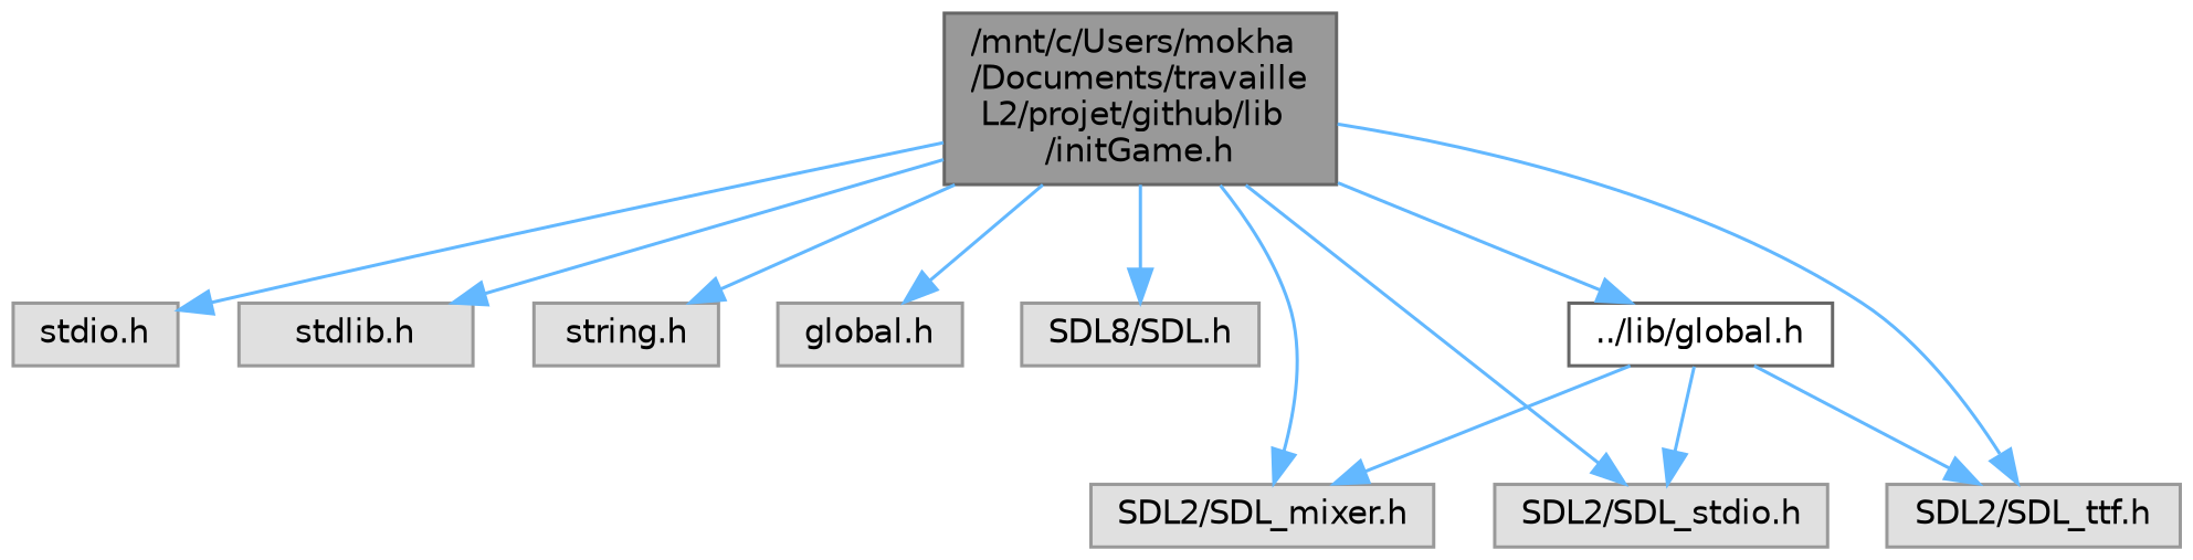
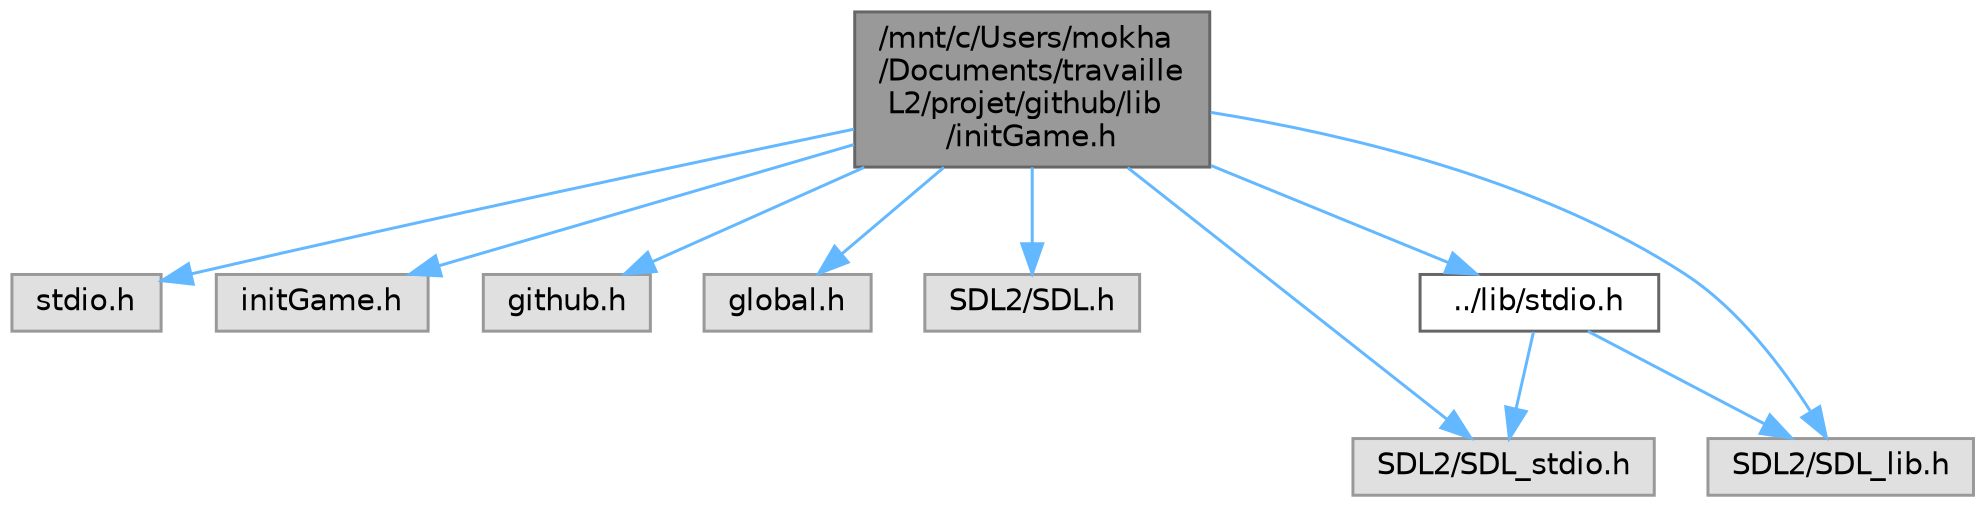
  digraph {
    node [color=grey60 fillcolor="#E0E0E0" fontname=Helvetica fontsize=10 shape=box style=filled]
    edge [color=steelblue1 fontname=Helvetica fontsize=10 labelfontname=Helvetica labelfontsize=10 style=solid]
    n1 [color=gray40 fillcolor=grey60 fontcolor=black height=0.2 label="/mnt/c/Users/mokha\l/Documents/travaille\l L2/projet/github/lib\l/initGame.h" width=0.4]
    n2 [height=0.2 label="stdio.h" width=0.4]
-   n3 [height=0.2 label="stdlib.h" width=0.4]
-   n4 [height=0.2 label="string.h" width=0.4]
+   n3 [height=0.2 label="initGame.h" width=0.4]
+   n4 [height=0.2 label="github.h" width=0.4]
    n5 [height=0.2 label="global.h" width=0.4]
-   n6 [height=0.2 label="SDL8/SDL.h" width=0.4]
-   n7 [height=0.2 label="SDL2/SDL_mixer.h" width=0.4]
+   n6 [height=0.2 label="SDL2/SDL.h" width=0.4]
    n8 [height=0.2 label="SDL2/SDL_stdio.h" width=0.4]
-   n9 [height=0.2 label="SDL2/SDL_ttf.h" width=0.4]
-   n10 [color=grey40 fillcolor=white height=0.2 label="../lib/global.h" width=0.4]
+   n9 [height=0.2 label="SDL2/SDL_lib.h" width=0.4]
+   n10 [color=grey40 fillcolor=white height=0.2 label="../lib/stdio.h" width=0.4]
    n1 -> n2
    n1 -> n3
    n1 -> n4
    n1 -> n5
    n1 -> n6
-   n1 -> n7
    n1 -> n8
    n1 -> n9
    n1 -> n10
-   n10 -> n7
    n10 -> n8
    n10 -> n9
  }
